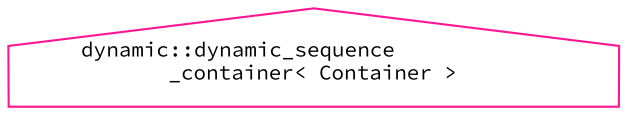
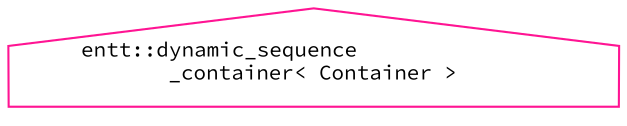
  digraph {
    rankdir=LR
    fontname="Source Code Pro"
-   n1 [color=deeppink fillcolor=white fontname="Source Code Pro" fontsize=10 height=0.2 label="dynamic::dynamic_sequence\l_container\< Container \>" shape=house style=filled width=0.4]
+   n1 [color=deeppink fillcolor=white fontname="Source Code Pro" fontsize=10 height=0.2 label="entt::dynamic_sequence\l_container\< Container \>" shape=house style=filled width=0.4]
  }
